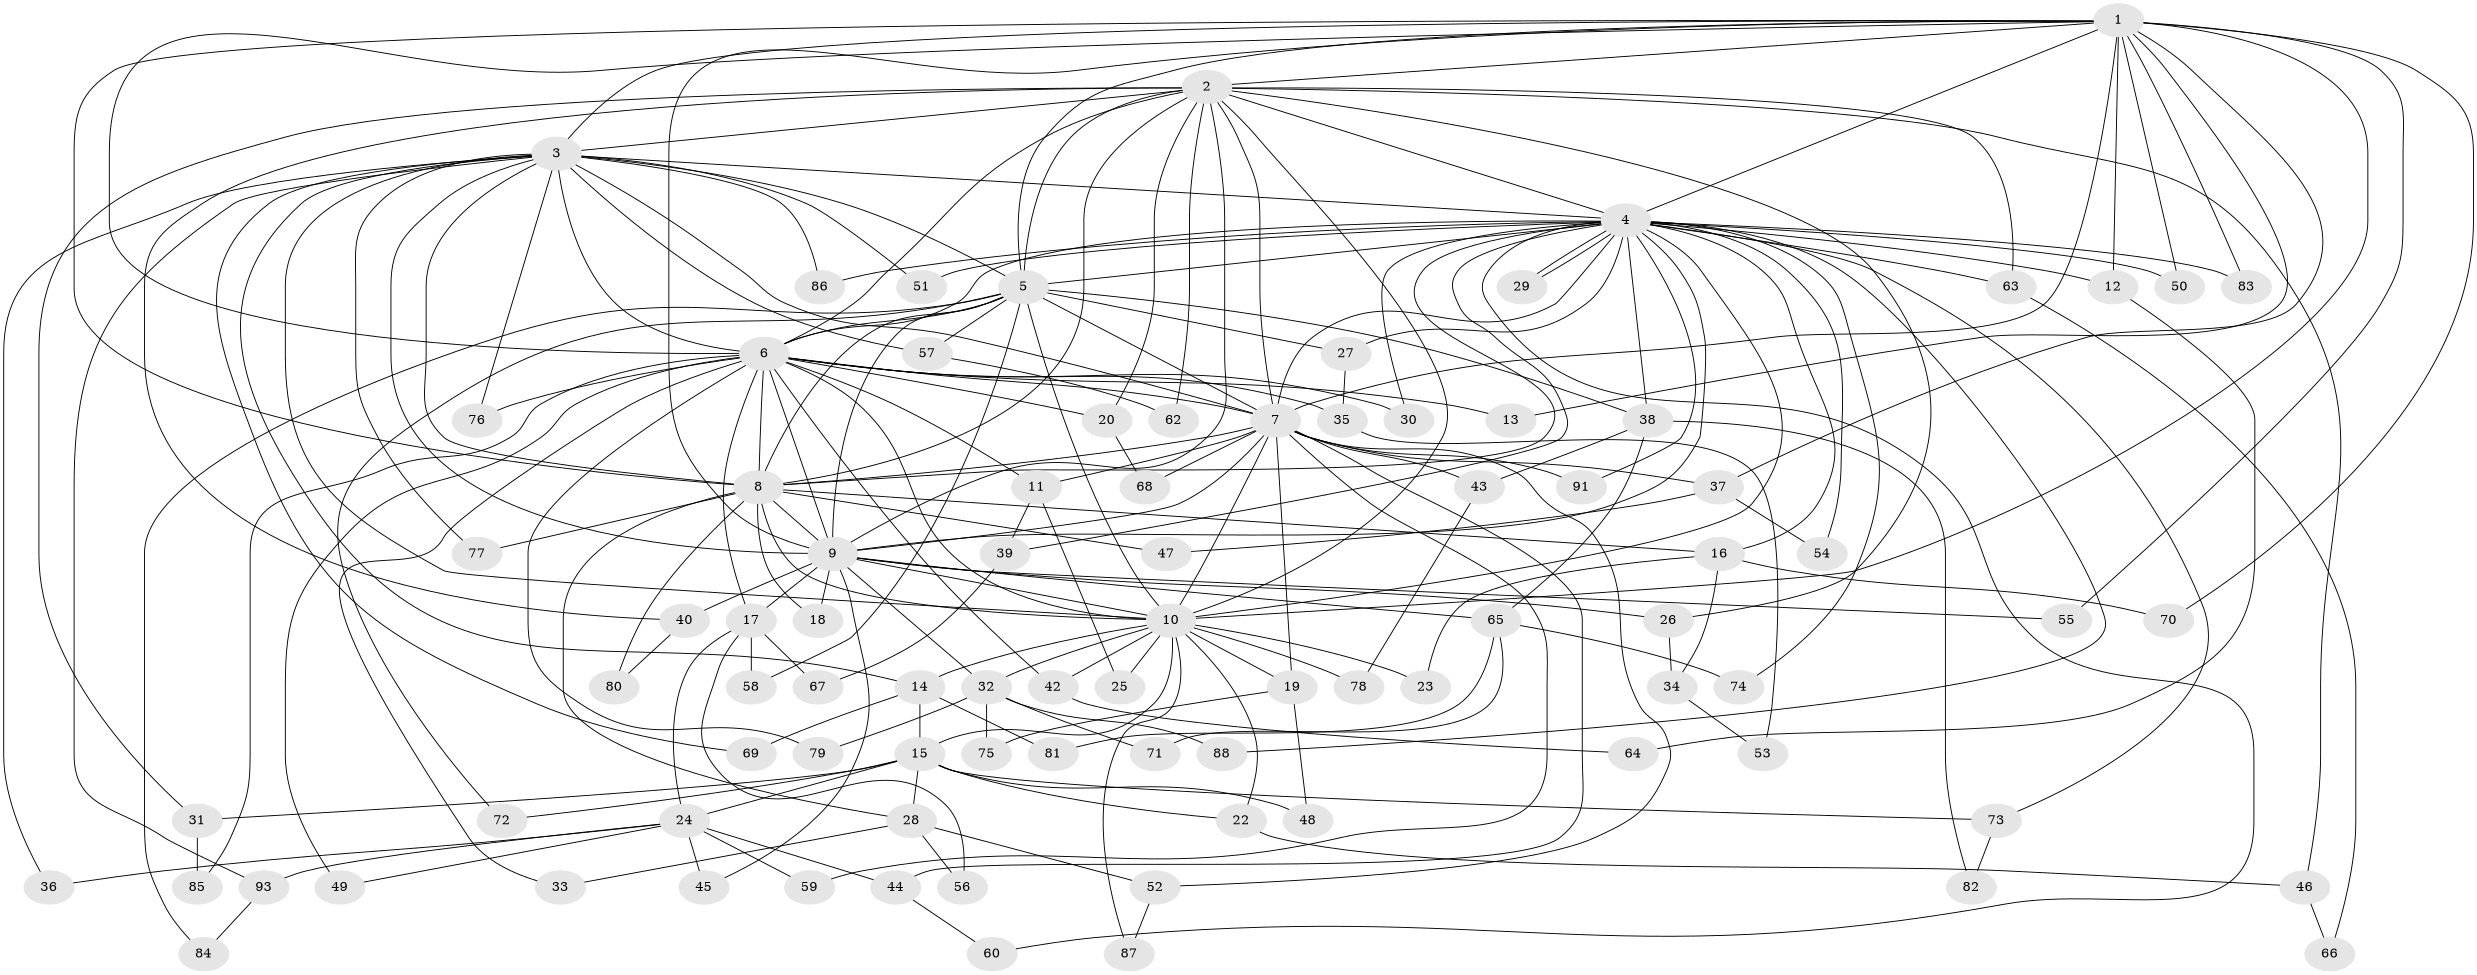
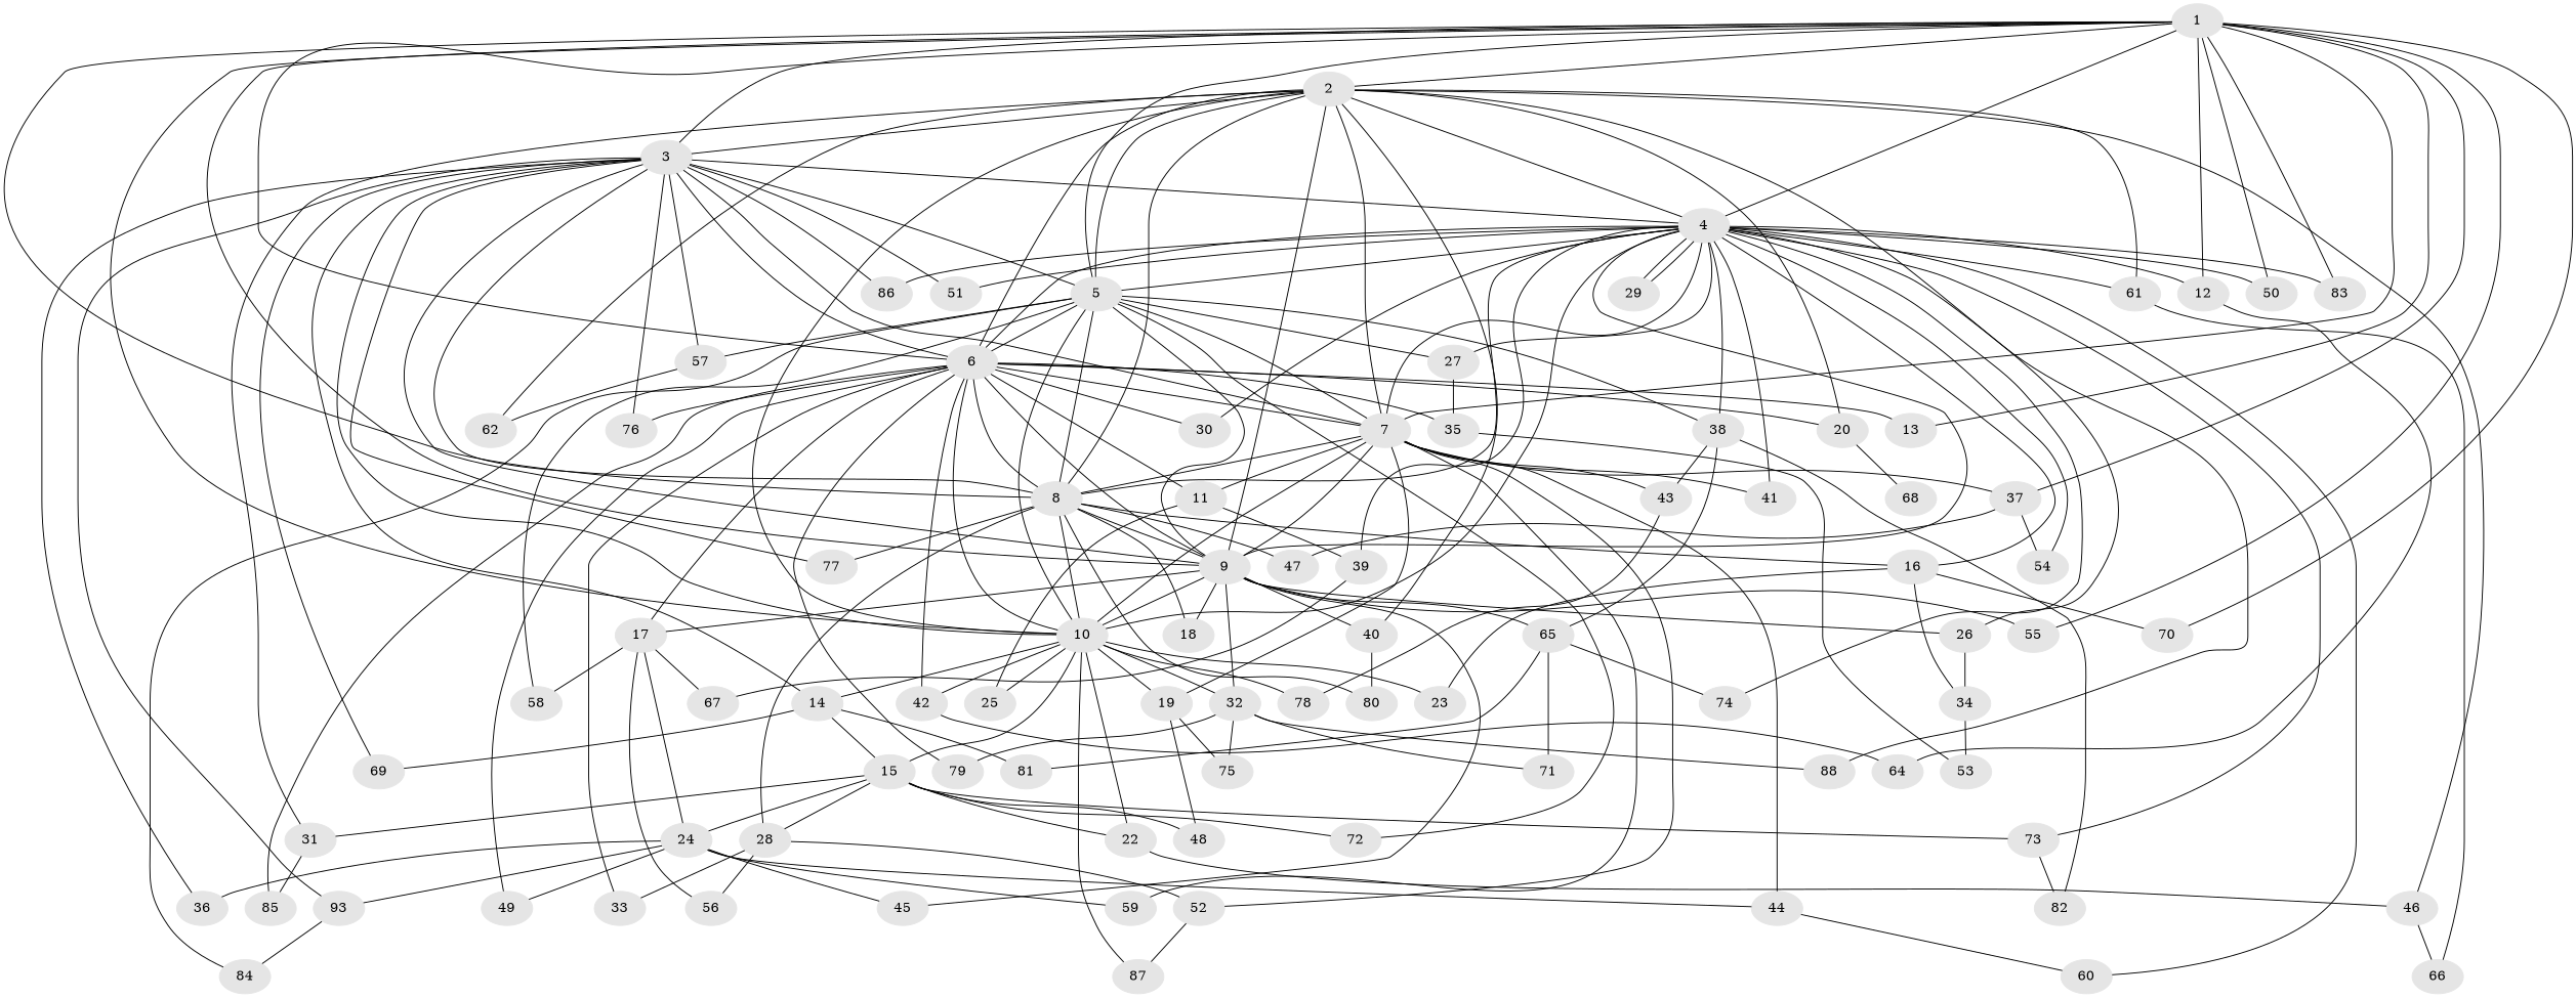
  graph {
    node [color=gray90 style=filled]
    1
    2
    3
    4
    5
    6
    7
    8
    9
    10
    12
    13
    37
    50
    55
    70
    83
    20
    26
    31
    40
    46
-   61 [label=63]
+   61
    62
    14
    36
    51
    57
    n29 [label=93]
    69
    76
    77
    86
    16
    27
    29
    30
    38
    39
-   41 [label=91]
+   41
    54
    60
    73
    74
    88
    58
    72
    84
    11
    17
    33
    35
    42
    49
    79
    85
    19
    43
    44
    52
    59
    68
    18
    28
    47
    80
    32
    45
    65
    15
    22
    23
    25
    78
    87
    64
    34
    66
    81
    82
    67
    24
    56
    53
    48
    75
    71
    1 -- 2
    1 -- 3
    1 -- 4
    1 -- 5
    1 -- 6
    1 -- 7
    1 -- 8
    1 -- 9
    1 -- 10
    1 -- 12
    1 -- 13
    1 -- 37
    1 -- 50
    1 -- 55
    1 -- 70
    1 -- 83
    2 -- 3
    2 -- 4
    2 -- 5
    2 -- 6
    2 -- 7
    2 -- 8
    2 -- 9
    2 -- 10
    2 -- 20
    2 -- 26
    2 -- 31
    2 -- 40
    2 -- 46
    2 -- 61
    2 -- 62
    3 -- 4
    3 -- 5
    3 -- 6
    3 -- 7
    3 -- 8
    3 -- 9
    3 -- 10
    3 -- 14
    3 -- 36
    3 -- 51
    3 -- 57
    3 -- n29
    3 -- 69
    3 -- 76
    3 -- 77
    3 -- 86
    4 -- 5
    4 -- 6
    4 -- 7
    4 -- 8
    4 -- 9
    4 -- 10
    4 -- 12
    4 -- 50
    4 -- 83
    4 -- 61
    4 -- 51
    4 -- 86
    4 -- 16
    4 -- 27
    4 -- 29
    4 -- 29
    4 -- 30
    4 -- 38
    4 -- 39
    4 -- 41
    4 -- 54
    4 -- 60
    4 -- 73
    4 -- 74
    4 -- 88
    5 -- 6
    5 -- 7
    5 -- 8
    5 -- 9
    5 -- 10
    5 -- 57
    5 -- 27
    5 -- 38
    5 -- 58
    5 -- 72
    5 -- 84
    6 -- 7
    6 -- 8
    6 -- 9
    6 -- 10
    6 -- 13
    6 -- 20
    6 -- 76
    6 -- 30
    6 -- 11
    6 -- 17
    6 -- 33
    6 -- 35
    6 -- 42
    6 -- 49
    6 -- 79
    6 -- 85
    7 -- 8
    7 -- 9
    7 -- 10
    7 -- 37
    7 -- 41
    7 -- 11
    7 -- 19
    7 -- 43
    7 -- 44
    7 -- 52
    7 -- 59
-   7 -- 68
    8 -- 9
    8 -- 10
    8 -- 77
    8 -- 16
    8 -- 18
    8 -- 28
    8 -- 47
    8 -- 80
    9 -- 10
    9 -- 55
    9 -- 26
    9 -- 40
    9 -- 17
    9 -- 18
    9 -- 32
    9 -- 45
    9 -- 65
    10 -- 14
    10 -- 42
    10 -- 19
    10 -- 32
    10 -- 15
    10 -- 22
    10 -- 23
    10 -- 25
    10 -- 78
    10 -- 87
    12 -- 64
    37 -- 54
    37 -- 47
    20 -- 68
    26 -- 34
    31 -- 85
    40 -- 80
    46 -- 66
    61 -- 66
    14 -- 69
    14 -- 15
    14 -- 81
    57 -- 62
    n29 -- 84
    16 -- 70
    16 -- 23
    16 -- 34
    27 -- 35
    38 -- 43
    38 -- 65
    38 -- 82
    39 -- 67
    73 -- 82
    11 -- 39
    11 -- 25
    17 -- 58
    17 -- 67
    17 -- 24
    17 -- 56
    35 -- 53
    42 -- 64
    19 -- 48
    19 -- 75
    43 -- 78
    44 -- 60
    52 -- 87
    28 -- 33
    28 -- 52
    28 -- 56
    32 -- 88
    32 -- 79
    32 -- 75
    32 -- 71
    65 -- 74
    65 -- 81
    65 -- 71
    15 -- 31
    15 -- 73
    15 -- 72
    15 -- 28
    15 -- 22
    15 -- 24
    15 -- 48
    22 -- 46
    34 -- 53
    24 -- 36
    24 -- n29
    24 -- 49
    24 -- 44
    24 -- 59
    24 -- 45
  }
